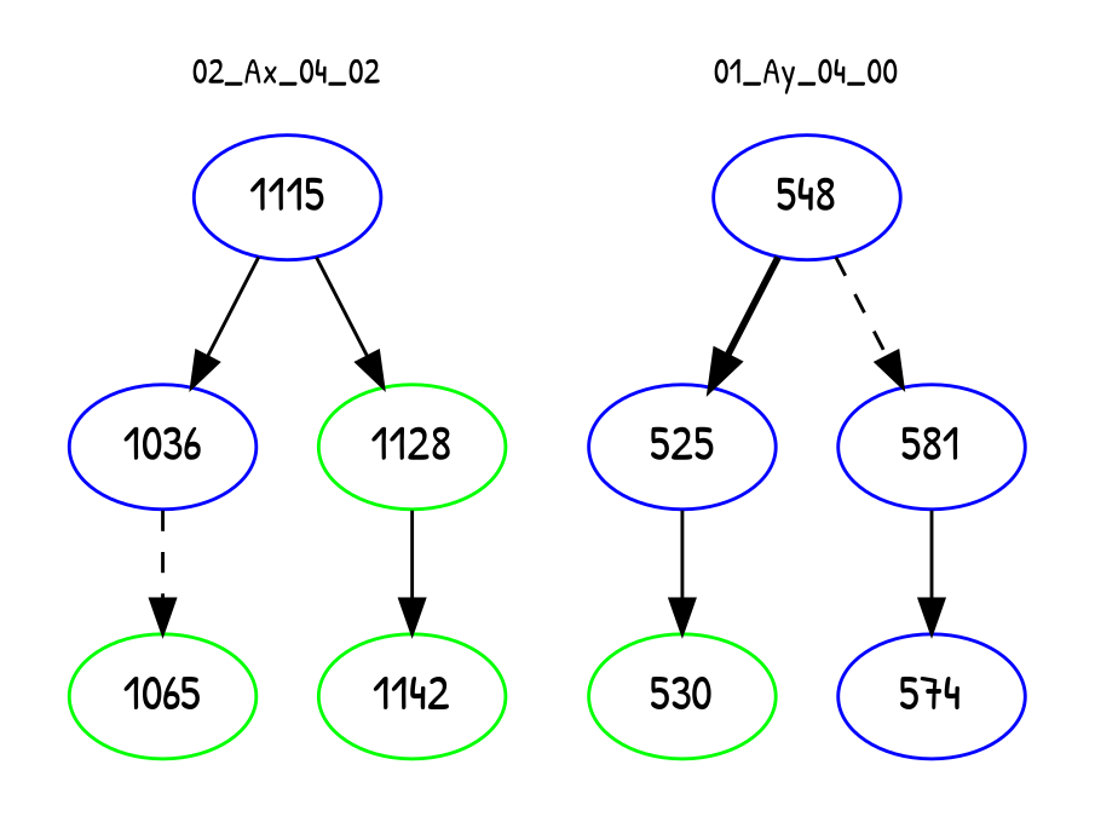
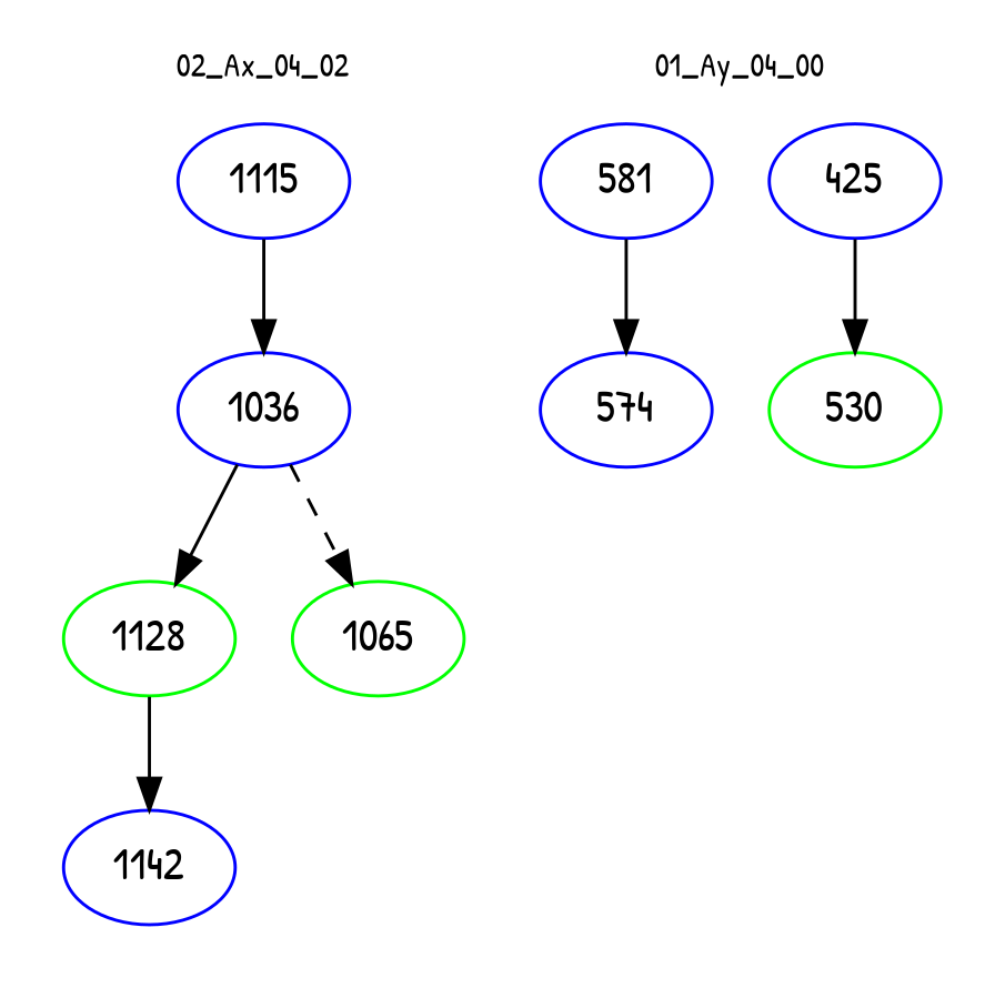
  digraph {
    fontname="Patrick Hand"
    node [color=blue fontname="Patrick Hand"]
    edge [color=black fontname="Patrick Hand" style=solid]
    n1 [label=1115]
    n2 [label=1036]
    n3 [color=green label=1128]
    n4 [color=green label=1065]
-   n5 [color=green label=1142]
-   n6 [label=548]
-   n7 [label=525]
+   n5 [label=1142]
+   n7 [label=425]
    n8 [label=581]
    n9 [color=green label=530]
    n10 [label=574]
    subgraph cluster_1 {
      color=white
      fontsize=10
      label="02_Ax_04_02"
      n1
      n2
      n3
      n4
      n5
    }
    subgraph cluster_2 {
      color=white
      fontsize=10
      label="01_Ay_04_00"
-     n6
      n7
      n8
      n9
      n10
    }
    n1 -> n2
-   n1 -> n3
+   n2 -> n3
    n2 -> n4 [style=dashed]
    n3 -> n5
-   n6 -> n7 [style=bold]
-   n6 -> n8 [style=dashed]
    n7 -> n9
    n8 -> n10
  }
